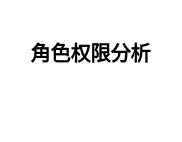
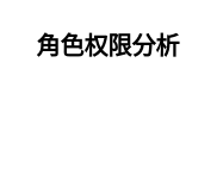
  <mxCell id="0" />
  <mxCell id="1" parent="0" />
- <mxCell id="2" value="&lt;b&gt;&lt;font style=&quot;font-size: 20px;&quot;&gt;角色权限分析&lt;/font&gt;&lt;/b&gt;&lt;div&gt;&lt;b&gt;&lt;font style=&quot;font-size: 20px;&quot;&gt;&lt;br&gt;&lt;/font&gt;&lt;/b&gt;&lt;/div&gt;&lt;div&gt;&lt;b&gt;&lt;font style=&quot;font-size: 20px;&quot;&gt;&lt;br&gt;&lt;/font&gt;&lt;/b&gt;&lt;/div&gt;&lt;div&gt;&lt;br&gt;&lt;/div&gt;" style="text;html=1;align=center;verticalAlign=middle;resizable=0;points=[];autosize=1;strokeColor=none;fillColor=none;" vertex="1" parent="1"><mxGeometry x="20" y="35" width="140" height="100" as="geometry" /></mxCell>
+ <mxCell id="2" value="&lt;b&gt;&lt;font style=&quot;font-size: 20px;&quot;&gt;角色权限分析&lt;/font&gt;&lt;/b&gt;&lt;div&gt;&lt;b&gt;&lt;font style=&quot;font-size: 20px;&quot;&gt;&lt;br&gt;&lt;/font&gt;&lt;/b&gt;&lt;/div&gt;&lt;div&gt;&lt;b&gt;&lt;font style=&quot;font-size: 20px;&quot;&gt;&lt;br&gt;&lt;/font&gt;&lt;/b&gt;&lt;/div&gt;&lt;div&gt;&lt;br&gt;&lt;/div&gt;" style="text;html=1;align=center;verticalAlign=middle;resizable=0;points=[];autosize=1;strokeColor=none;fillColor=none;" vertex="1" parent="1"><mxGeometry x="20" y="20" width="140" height="100" as="geometry" /></mxCell>
